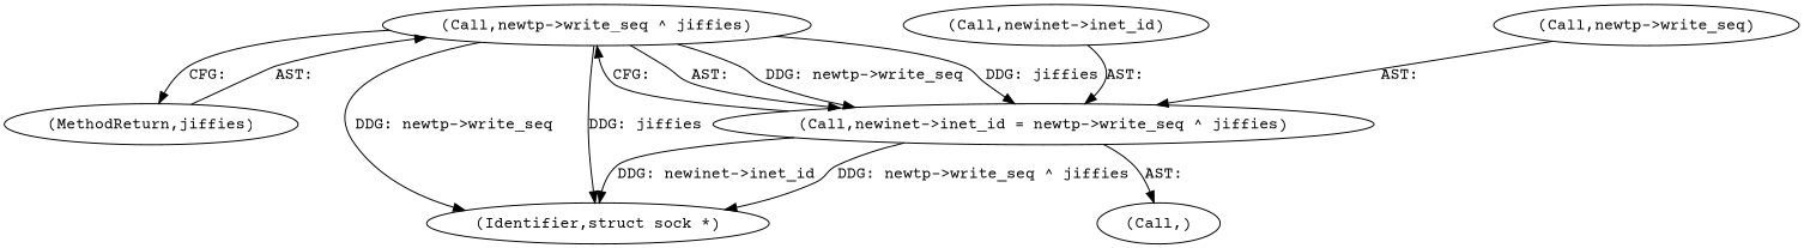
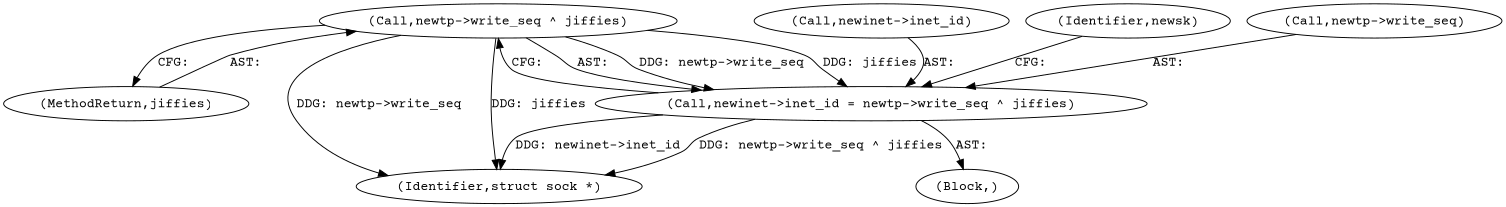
  digraph {
    fontname="Courier Prime"
    node [fontname="Courier Prime"]
    edge [fontname="Courier Prime"]
    n1 [label="(Call,newtp->write_seq ^ jiffies)"]
    n2 [label="(Call,newinet->inet_id = newtp->write_seq ^ jiffies)"]
    n3 [label="(MethodReturn,jiffies)"]
    n4 [label="(Identifier,struct sock *)"]
-   n5 [label="(Call,)"]
+   n5 [label="(Block,)"]
    n6 [label="(Call,newinet->inet_id)"]
+   n7 [label="(Identifier,newsk)"]
    n8 [label="(Call,newtp->write_seq)"]
    n1 -> n2 [label="AST: "]
    n1 -> n2 [label="DDG: newtp->write_seq"]
    n1 -> n2 [label="DDG: jiffies"]
    n1 -> n3 [label="CFG: "]
    n1 -> n4 [label="DDG: newtp->write_seq"]
    n1 -> n4 [label="DDG: jiffies"]
    n2 -> n1 [label="CFG: "]
    n2 -> n4 [label="DDG: newinet->inet_id"]
    n2 -> n4 [label="DDG: newtp->write_seq ^ jiffies"]
    n2 -> n5 [label="AST: "]
    n3 -> n1 [label="AST: "]
    n6 -> n2 [label="AST: "]
+   n7 -> n2 [label="CFG: "]
    n8 -> n2 [label="AST: "]
  }
